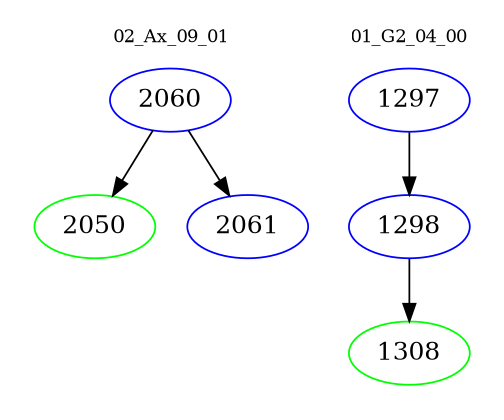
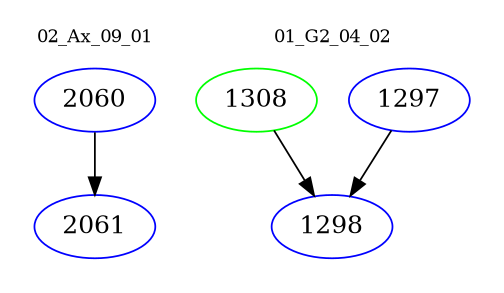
  digraph {
    node [color=blue]
    edge [color=black]
    n1 [label=2060]
-   n2 [color=green label=2050]
    n3 [label=2061]
    n4 [label=1298]
    n5 [label=1297]
    n6 [color=green label=1308]
    subgraph cluster_1 {
      color=white
      fontsize=10
      label="02_Ax_09_01"
      n1
-     n2
      n3
    }
    subgraph cluster_2 {
      color=white
      fontsize=10
-     label="01_G2_04_00"
+     label="01_G2_04_02"
      n4
      n5
      n6
    }
-   n1 -> n2
    n1 -> n3
-   n4 -> n6
+   n6 -> n4
    n5 -> n4
  }
